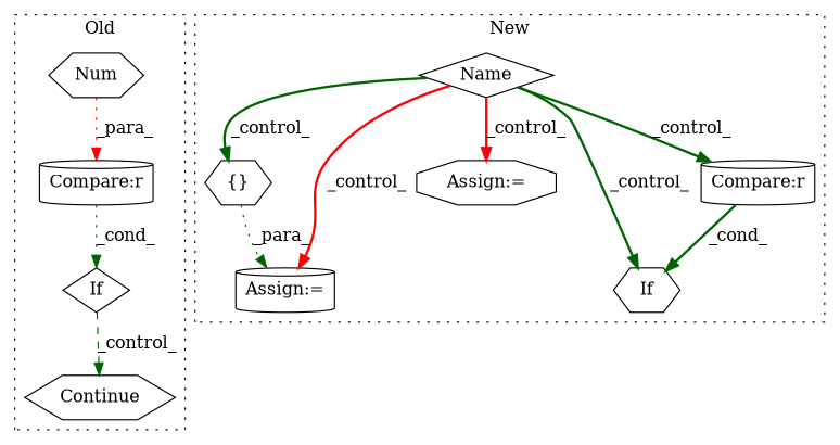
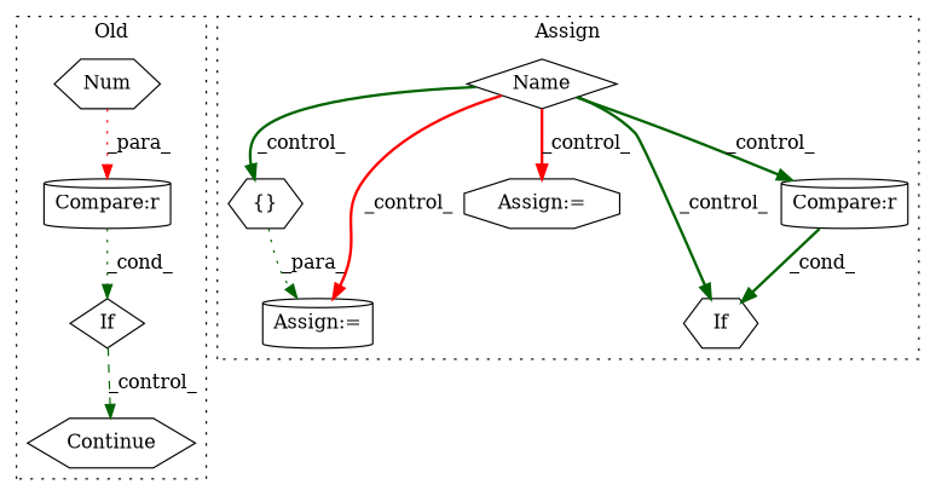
  digraph {
    node [a=96 l=3 shape=hexagon]
    edge [color=darkgreen style=bold]
    n1 [a=43 l=8 label=Continue s=1841]
    n2 [label=If s=1761 shape=diamond]
    n3 [a=40 l=59 label="Compare:r" s=1764 shape=cylinder]
    n4 [a=76 l=1 label=Num s=1822]
    n5 [a=59 l="2,1" label="{}" s="1445,1445"]
    n6 [a=68 label="Assign:=" s=1442 shape=cylinder]
    n7 [a=87 l=1 label=Name s=1315 shape=diamond]
    n8 [a=68 label="Assign:=" s=2268 shape=octagon]
    n9 [label=If s=1562]
    n10 [a=40 l=47 label="Compare:r" s=1565 shape=cylinder]
    subgraph cluster_1 {
      label=Old
      style=dotted
      n1
      n2
      n3
      n4
    }
    subgraph cluster_2 {
-     label=New
+     label=Assign
      style=dotted
      n5
      n6
      n7
      n8
      n9
      n10
    }
    n2 -> n1 [label=_control_ style=dashed]
    n3 -> n2 [label=_cond_ style=dotted]
    n4 -> n3 [label=_para_ color=red style=dotted]
    n5 -> n6 [label=_para_ style=dotted]
    n7 -> n5 [label=_control_]
    n7 -> n6 [label=_control_ color=red]
    n7 -> n8 [label=_control_ color=red]
    n7 -> n9 [label=_control_]
    n7 -> n10 [label=_control_]
    n10 -> n9 [label=_cond_]
  }
